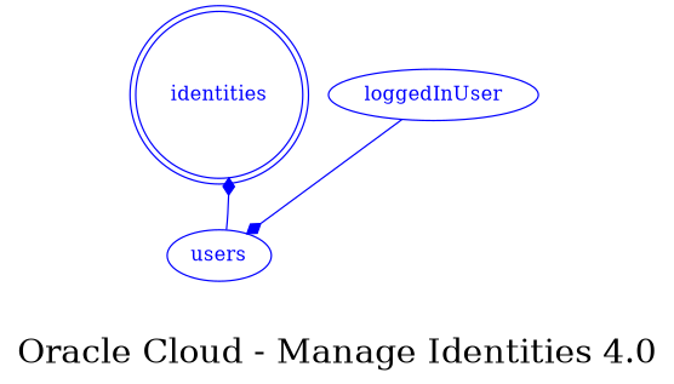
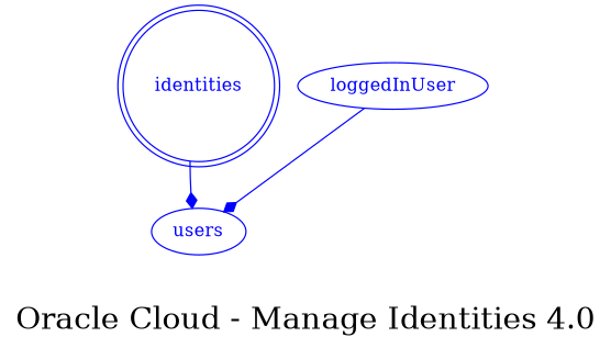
  digraph {
    fontsize=24
    label="Oracle Cloud - Manage Identities 4.0"
    splines=true
    node [color=blue fontcolor=blue shape=ellipse]
    edge [arrowhead=diamond arrowtail=none color=blue fontcolor=blue]
    identities [shape=doublecircle]
    users
    loggedInUser
-   users -> identities
+   identities -> users
    loggedInUser -> users
  }
